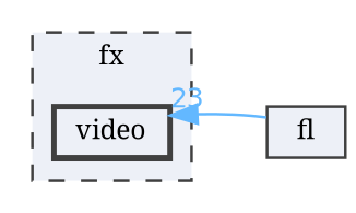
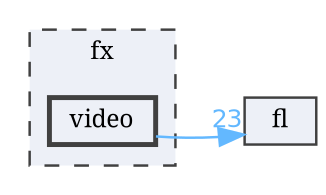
  digraph {
    compound=true
    rankdir=LR
    fontname="Noto Serif"
    node [color=grey25 fillcolor="#edf0f7" fontname="Noto Serif" fontsize=10 shape=box]
    n1 [height=0.2 label=video style="filled,bold" width=0.4]
    n2 [height=0.2 label=fl style=filled width=0.4]
    subgraph cluster_1 {
      bgcolor="#edf0f7"
      fontsize=10
      label=fx
      pencolor=grey25
      style="filled,dashed"
      n1
    }
-   n2 -> n1 [color=steelblue1 fontcolor=steelblue1 fontname="Noto Serif" fontsize=10 headlabel=23 labeldistance=1.5 labelfontname=Helvetica labelfontsize=10]
+   n1 -> n2 [color=steelblue1 fontcolor=steelblue1 fontname="Noto Serif" fontsize=10 headlabel=23 labeldistance=1.5 labelfontname=Helvetica labelfontsize=10]
  }
